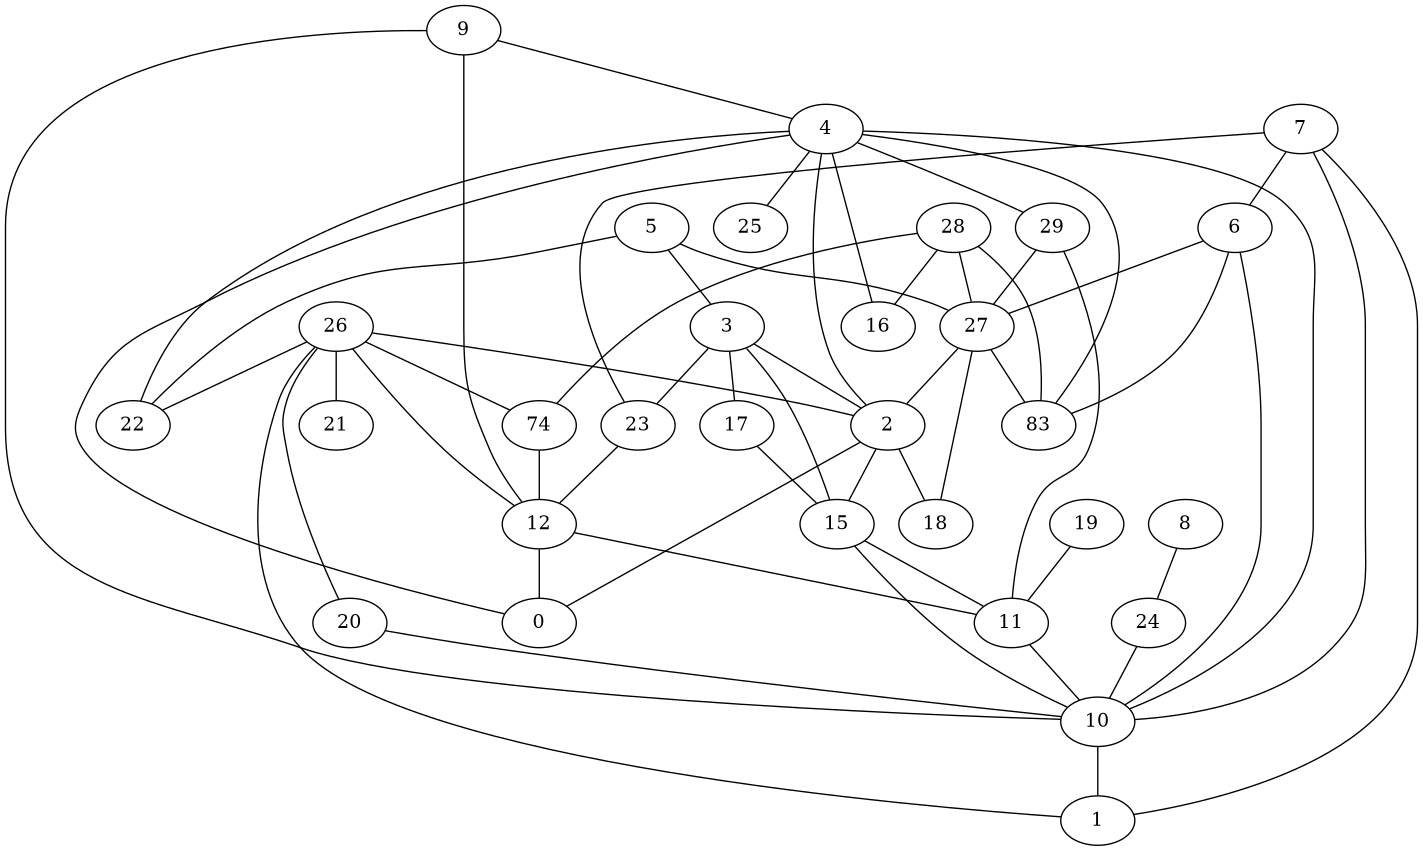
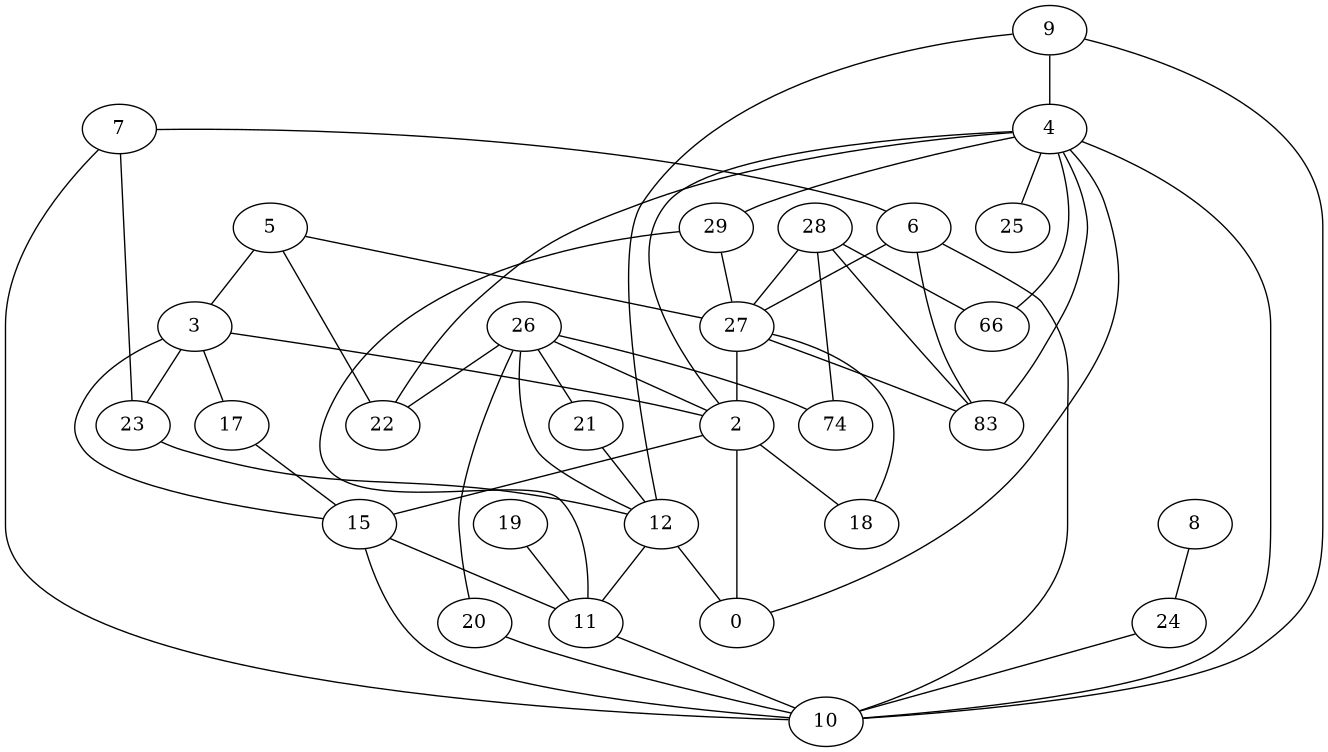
  digraph {
    edge [color=black dir=none]
    29
    11
    27
    10
    15
-   1
    3
    23
    17
    2
    20
    12
    0
    18
-   16
+   16 [label=66]
    6
    n17 [label=83]
    19
    26
    21
    n21 [label=74]
    4
    22
    25
    9
    28
    7
    24
    5
    8
    subgraph sub_1 {
      29
      11
      27
      10
      15
-     1
      3
      23
      17
      2
      20
      12
      0
      18
      16
      6
      n17
      19
      26
      21
      n21
      4
      22
      25
      9
      28
      7
      24
      5
      8
    }
    29 -> 11
    29 -> 27
    11 -> 10
    27 -> 2
    27 -> 18
    27 -> n17
-   10 -> 1
    15 -> 11
    15 -> 10
    3 -> 15
    3 -> 23
    3 -> 17
    3 -> 2
    23 -> 12
    17 -> 15
    2 -> 15
    2 -> 0
    2 -> 18
    20 -> 10
    12 -> 11
    12 -> 0
    6 -> 27
    6 -> 10
    6 -> n17
    19 -> 11
-   26 -> 1
    26 -> 2
    26 -> 20
    26 -> 12
    26 -> 21
    26 -> n21
    26 -> 22
-   n21 -> 12
+   21 -> 12
    4 -> 29
    4 -> 10
    4 -> 2
    4 -> 0
    4 -> 16
    4 -> n17
    4 -> 22
    4 -> 25
    9 -> 10
    9 -> 12
    9 -> 4
    28 -> 27
    28 -> 16
    28 -> n17
    28 -> n21
    7 -> 10
-   7 -> 1
    7 -> 23
    7 -> 6
    24 -> 10
    5 -> 27
    5 -> 3
    5 -> 22
    8 -> 24
  }
